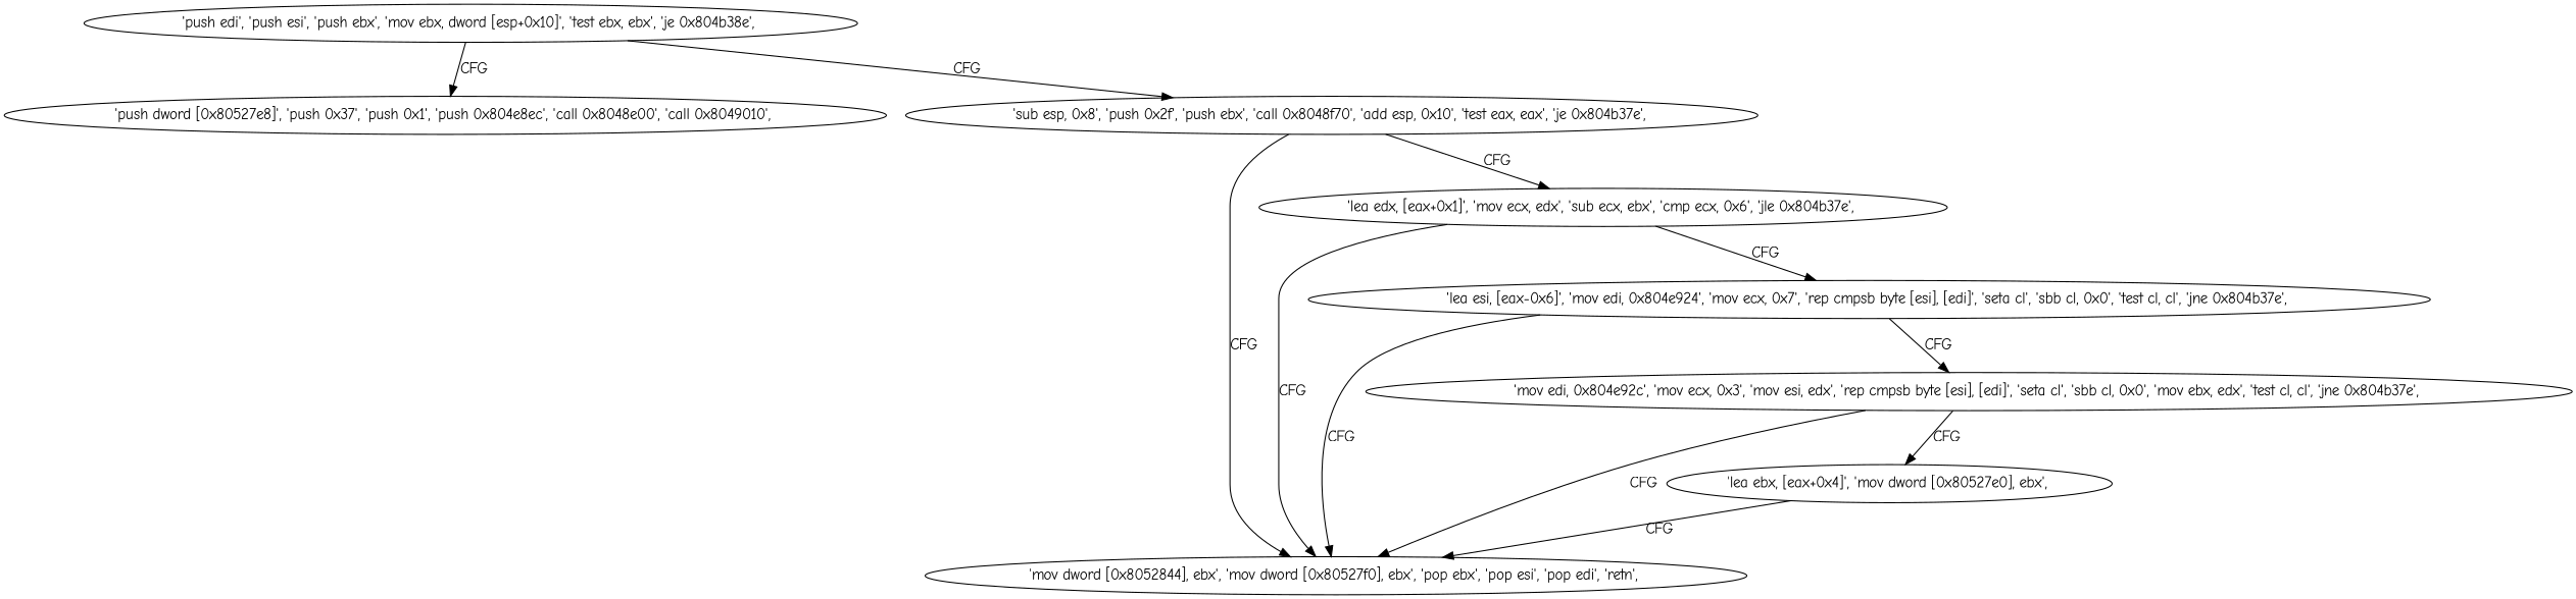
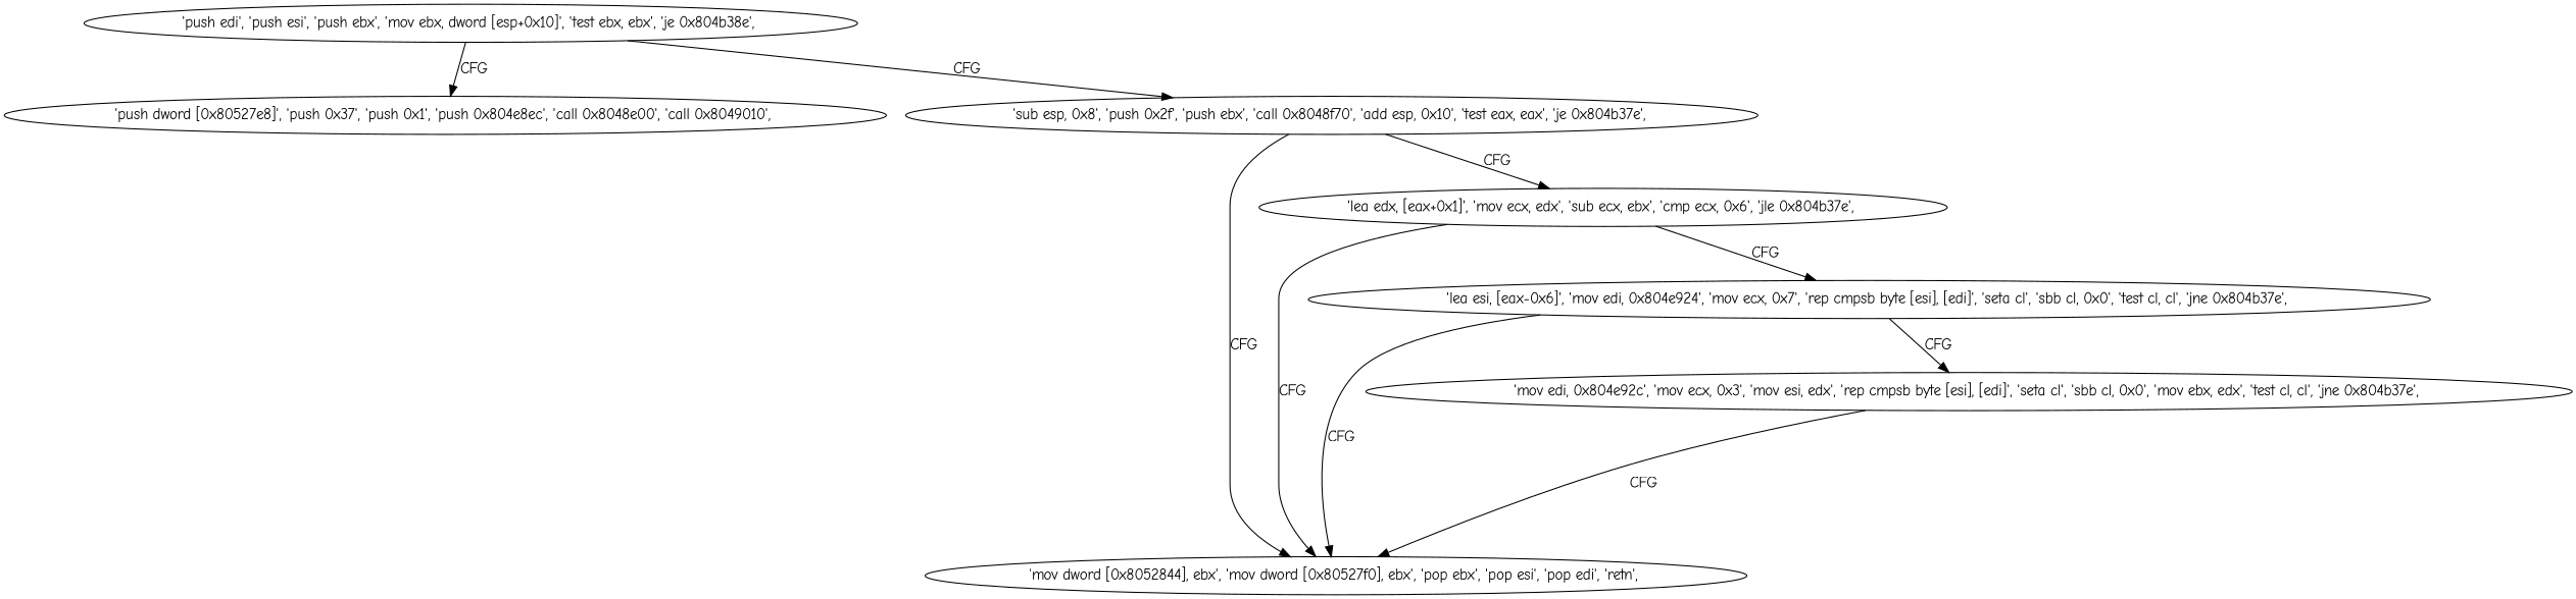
  digraph {
    fontname="Comic Neue"
    node [fontname="Comic Neue"]
    edge [fontname="Comic Neue"]
    n1 [label="'push edi', 'push esi', 'push ebx', 'mov ebx, dword [esp+0x10]', 'test ebx, ebx', 'je 0x804b38e', "]
    n2 [label="'push dword [0x80527e8]', 'push 0x37', 'push 0x1', 'push 0x804e8ec', 'call 0x8048e00', 'call 0x8049010', "]
    n3 [label="'sub esp, 0x8', 'push 0x2f', 'push ebx', 'call 0x8048f70', 'add esp, 0x10', 'test eax, eax', 'je 0x804b37e', "]
    n4 [label="'mov dword [0x8052844], ebx', 'mov dword [0x80527f0], ebx', 'pop ebx', 'pop esi', 'pop edi', 'retn', "]
    n5 [label="'lea edx, [eax+0x1]', 'mov ecx, edx', 'sub ecx, ebx', 'cmp ecx, 0x6', 'jle 0x804b37e', "]
    n6 [label="'lea esi, [eax-0x6]', 'mov edi, 0x804e924', 'mov ecx, 0x7', 'rep cmpsb byte [esi], [edi]', 'seta cl', 'sbb cl, 0x0', 'test cl, cl', 'jne 0x804b37e', "]
    n7 [label="'mov edi, 0x804e92c', 'mov ecx, 0x3', 'mov esi, edx', 'rep cmpsb byte [esi], [edi]', 'seta cl', 'sbb cl, 0x0', 'mov ebx, edx', 'test cl, cl', 'jne 0x804b37e', "]
-   n8 [label="'lea ebx, [eax+0x4]', 'mov dword [0x80527e0], ebx', "]
    n1 -> n2 [label=CFG]
    n1 -> n3 [label=CFG]
    n3 -> n4 [label=CFG]
    n3 -> n5 [label=CFG]
    n5 -> n4 [label=CFG]
    n5 -> n6 [label=CFG]
    n6 -> n4 [label=CFG]
    n6 -> n7 [label=CFG]
    n7 -> n4 [label=CFG]
-   n7 -> n8 [label=CFG]
-   n8 -> n4 [label=CFG]
  }
